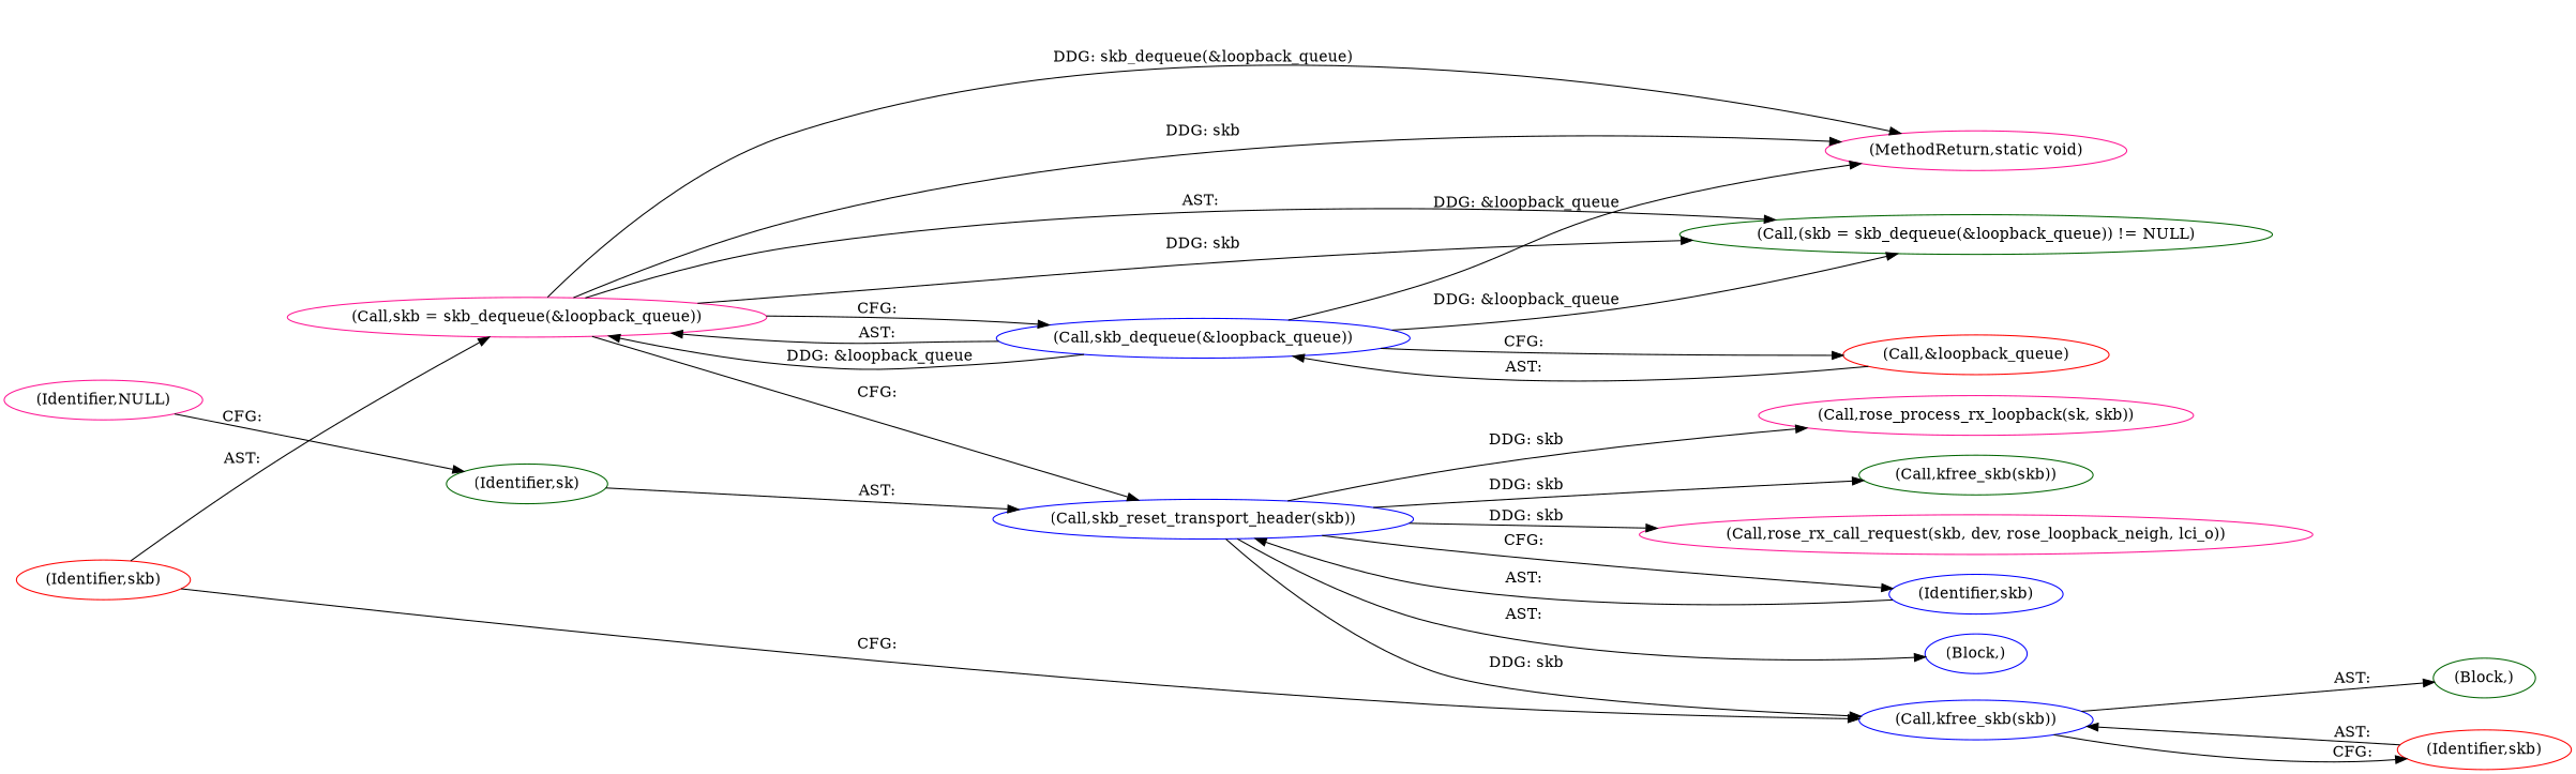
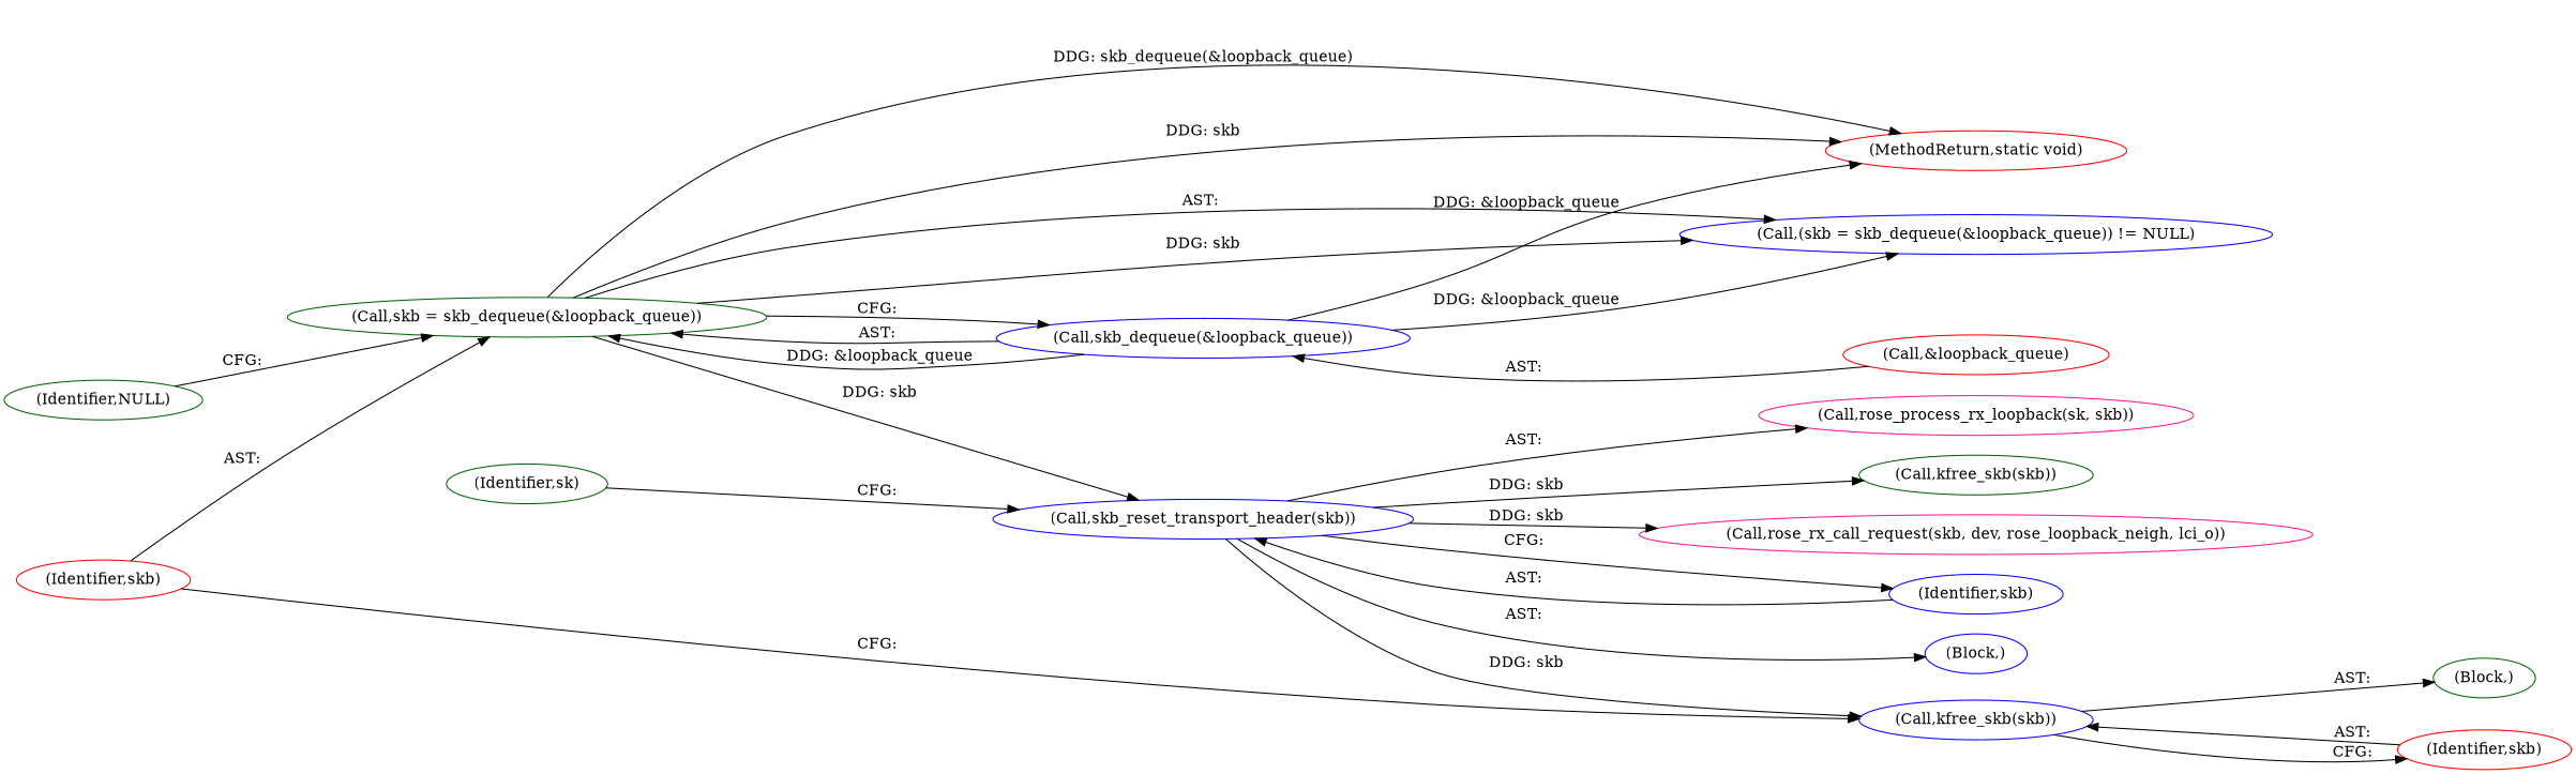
  digraph {
    rankdir=LR
    node [color=blue]
    n1 [label="(Call,kfree_skb(skb))"]
    n2 [color=darkgreen label="(Block,)"]
    n3 [color=red label="(Identifier,skb)"]
    n4 [label="(Call,skb_reset_transport_header(skb))"]
    n5 [label="(Block,)"]
    n6 [color=deeppink label="(Call,rose_process_rx_loopback(sk, skb))"]
    n7 [color=darkgreen label="(Call,kfree_skb(skb))"]
    n8 [color=deeppink label="(Call,rose_rx_call_request(skb, dev, rose_loopback_neigh, lci_o))"]
    n9 [label="(Identifier,skb)"]
-   n10 [color=deeppink label="(Call,skb = skb_dequeue(&loopback_queue))"]
+   n10 [color=darkgreen label="(Call,skb = skb_dequeue(&loopback_queue))"]
    n11 [label="(Call,skb_dequeue(&loopback_queue))"]
-   n12 [color=darkgreen label="(Call,(skb = skb_dequeue(&loopback_queue)) != NULL)"]
-   n13 [color=deeppink label="(MethodReturn,static void)"]
+   n12 [label="(Call,(skb = skb_dequeue(&loopback_queue)) != NULL)"]
+   n13 [color=red label="(MethodReturn,static void)"]
    n14 [color=red label="(Call,&loopback_queue)"]
    n15 [color=red label="(Identifier,skb)"]
    n16 [color=darkgreen label="(Identifier,sk)"]
-   n17 [color=deeppink label="(Identifier,NULL)"]
+   n17 [color=darkgreen label="(Identifier,NULL)"]
    n1 -> n2 [label="AST: "]
    n1 -> n3 [label="CFG: "]
    n3 -> n1 [label="AST: "]
    n4 -> n1 [label="DDG: skb"]
    n4 -> n5 [label="AST: "]
-   n4 -> n6 [label="DDG: skb"]
+   n4 -> n6 [label="AST: "]
    n4 -> n7 [label="DDG: skb"]
    n4 -> n8 [label="DDG: skb"]
    n4 -> n9 [label="CFG: "]
    n9 -> n4 [label="AST: "]
-   n10 -> n4 [label="CFG: "]
+   n10 -> n4 [label="DDG: skb"]
    n10 -> n11 [label="CFG: "]
    n10 -> n12 [label="AST: "]
    n10 -> n12 [label="DDG: skb"]
    n10 -> n13 [label="DDG: skb_dequeue(&loopback_queue)"]
    n10 -> n13 [label="DDG: skb"]
    n11 -> n10 [label="AST: "]
    n11 -> n10 [label="DDG: &loopback_queue"]
    n11 -> n12 [label="DDG: &loopback_queue"]
    n11 -> n13 [label="DDG: &loopback_queue"]
-   n11 -> n14 [label="CFG: "]
    n14 -> n11 [label="AST: "]
    n15 -> n1 [label="CFG: "]
    n15 -> n10 [label="AST: "]
-   n16 -> n4 [label="AST: "]
-   n17 -> n16 [label="CFG: "]
+   n16 -> n4 [label="CFG: "]
+   n17 -> n10 [label="CFG: "]
  }
